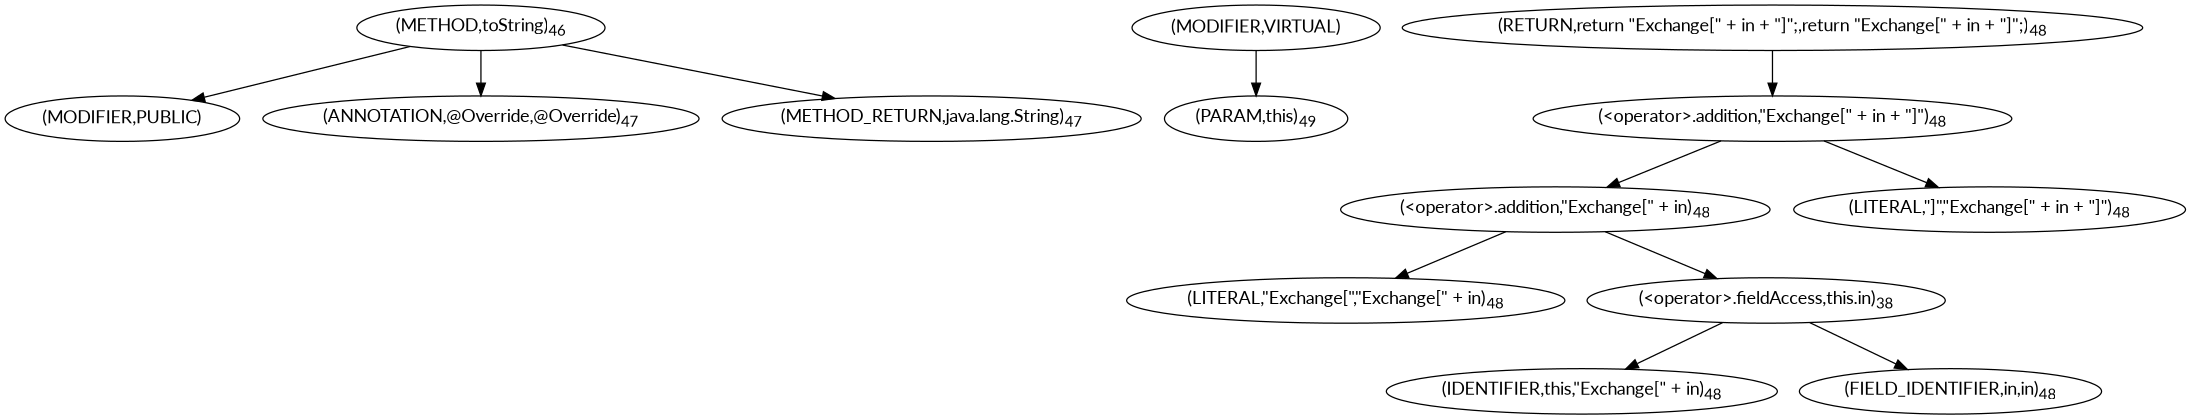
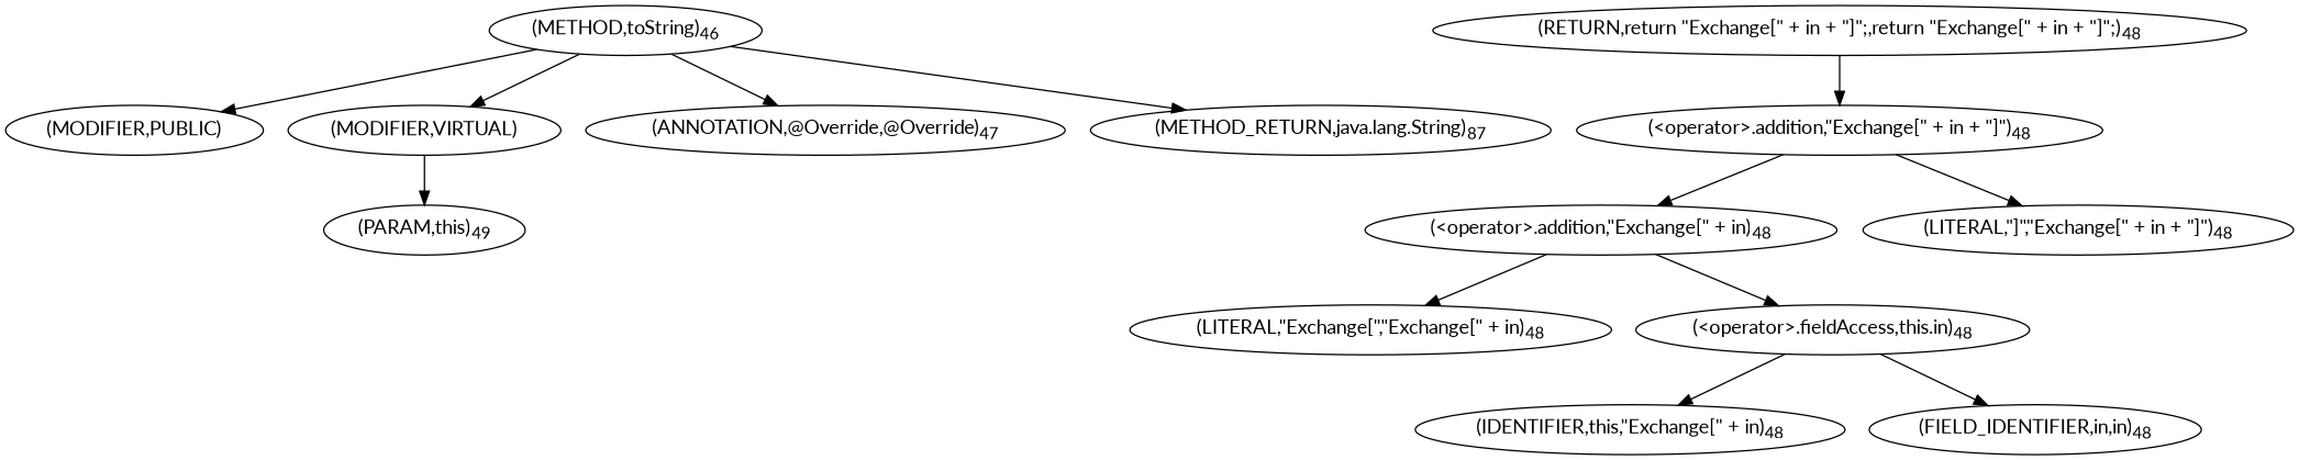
  digraph {
    fontname=Lato
    node [fontname=Lato]
    edge [fontname=Lato]
    n1 [label=<(METHOD,toString)<SUB>46</SUB>>]
    n2 [label=<(MODIFIER,PUBLIC)>]
    n3 [label=<(MODIFIER,VIRTUAL)>]
    n4 [label=<(ANNOTATION,@Override,@Override)<SUB>47</SUB>>]
-   n5 [label=<(METHOD_RETURN,java.lang.String)<SUB>47</SUB>>]
+   n5 [label=<(METHOD_RETURN,java.lang.String)<SUB>87</SUB>>]
    n6 [label=<(PARAM,this)<SUB>49</SUB>>]
    n7 [label=<(RETURN,return &quot;Exchange[&quot; + in + &quot;]&quot;;,return &quot;Exchange[&quot; + in + &quot;]&quot;;)<SUB>48</SUB>>]
    n8 [label=<(&lt;operator&gt;.addition,&quot;Exchange[&quot; + in + &quot;]&quot;)<SUB>48</SUB>>]
    n9 [label=<(&lt;operator&gt;.addition,&quot;Exchange[&quot; + in)<SUB>48</SUB>>]
    n10 [label=<(LITERAL,&quot;]&quot;,&quot;Exchange[&quot; + in + &quot;]&quot;)<SUB>48</SUB>>]
    n11 [label=<(LITERAL,&quot;Exchange[&quot;,&quot;Exchange[&quot; + in)<SUB>48</SUB>>]
-   n12 [label=<(&lt;operator&gt;.fieldAccess,this.in)<SUB>38</SUB>>]
+   n12 [label=<(&lt;operator&gt;.fieldAccess,this.in)<SUB>48</SUB>>]
    n13 [label=<(IDENTIFIER,this,&quot;Exchange[&quot; + in)<SUB>48</SUB>>]
    n14 [label=<(FIELD_IDENTIFIER,in,in)<SUB>48</SUB>>]
    n1 -> n2
+   n1 -> n3
    n1 -> n4
    n1 -> n5
    n3 -> n6
    n7 -> n8
    n8 -> n9
    n8 -> n10
    n9 -> n11
    n9 -> n12
    n12 -> n13
    n12 -> n14
  }
